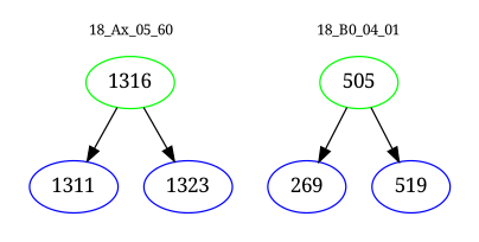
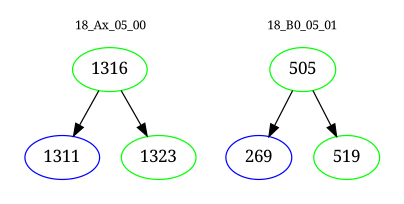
  digraph {
    fontname="Noto Serif"
    node [color=blue fontname="Noto Serif"]
    edge [color=black fontname="Noto Serif"]
    n1 [color=green label=1316]
    n2 [label=1311]
-   n3 [label=1323]
+   n3 [color=green label=1323]
    n4 [color=green label=505]
    n5 [label=269]
-   n6 [label=519]
+   n6 [color=green label=519]
    subgraph cluster_1 {
      color=white
      fontsize=10
-     label="18_Ax_05_60"
+     label="18_Ax_05_00"
      n1
      n2
      n3
    }
    subgraph cluster_2 {
      color=white
      fontsize=10
-     label="18_B0_04_01"
+     label="18_B0_05_01"
      n4
      n5
      n6
    }
    n1 -> n2
    n1 -> n3
    n4 -> n5
    n4 -> n6
  }
